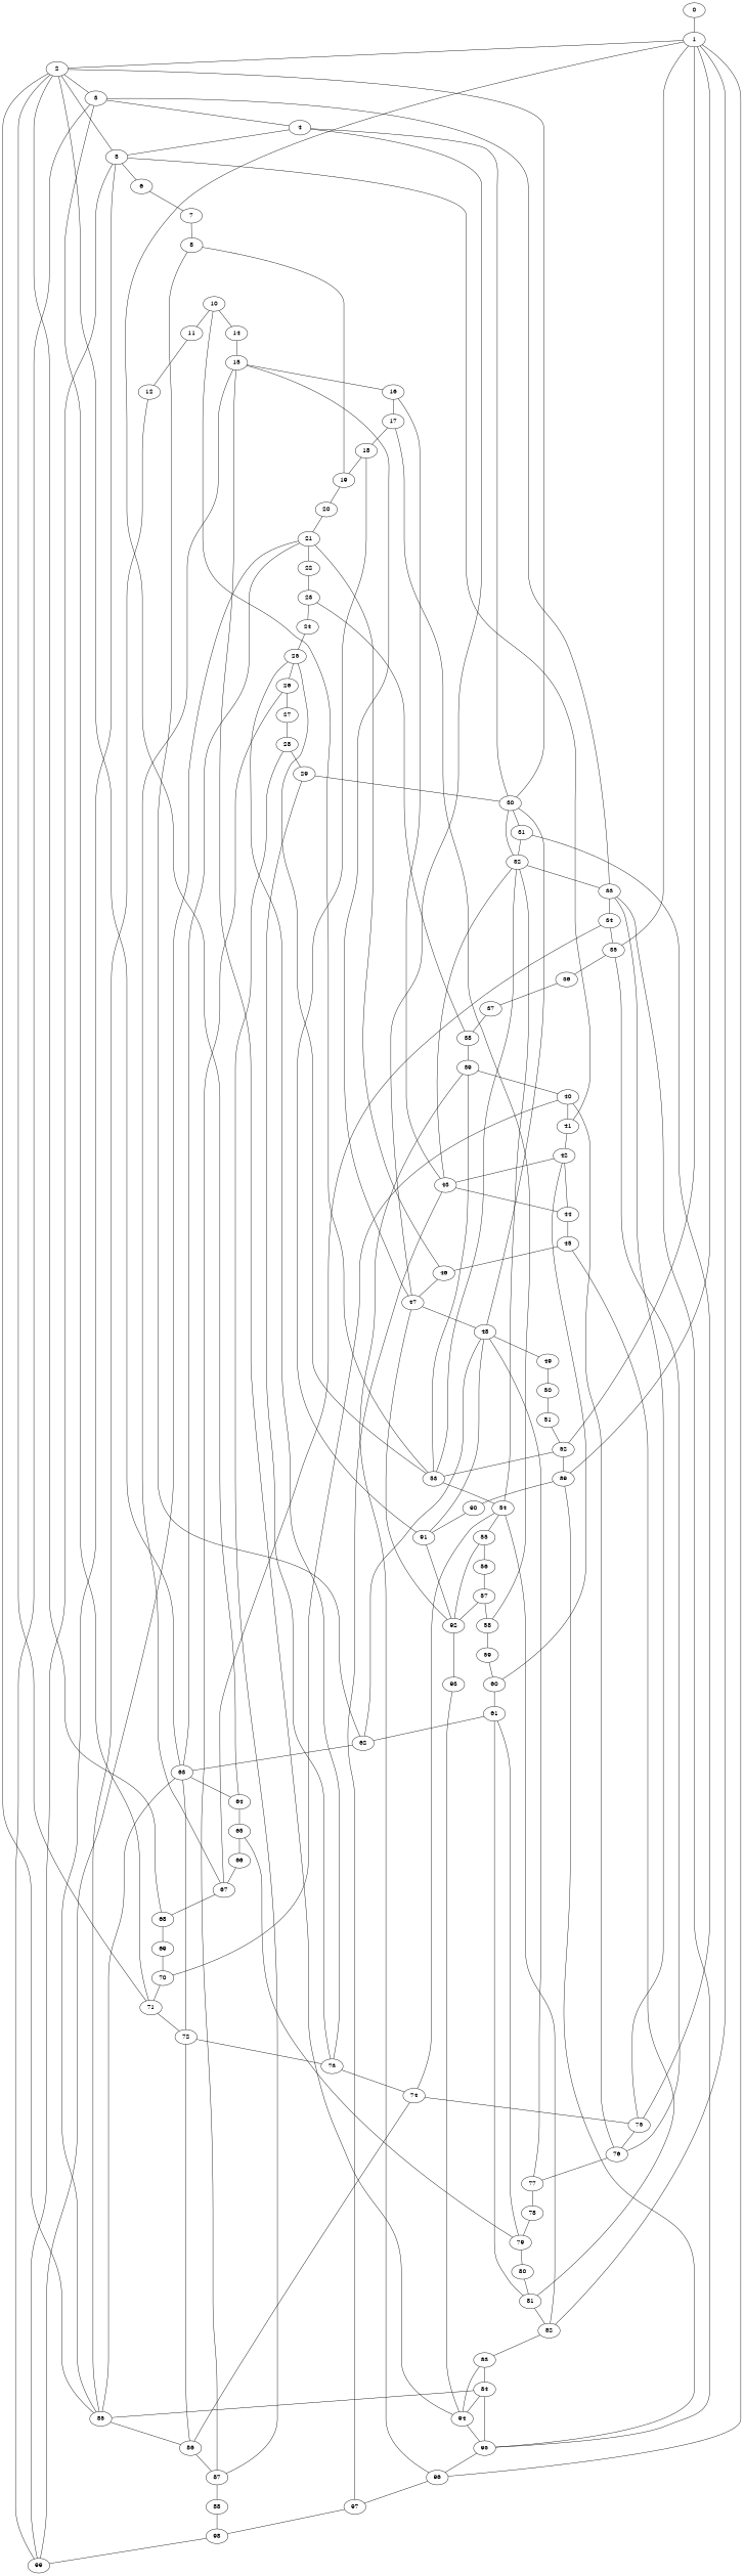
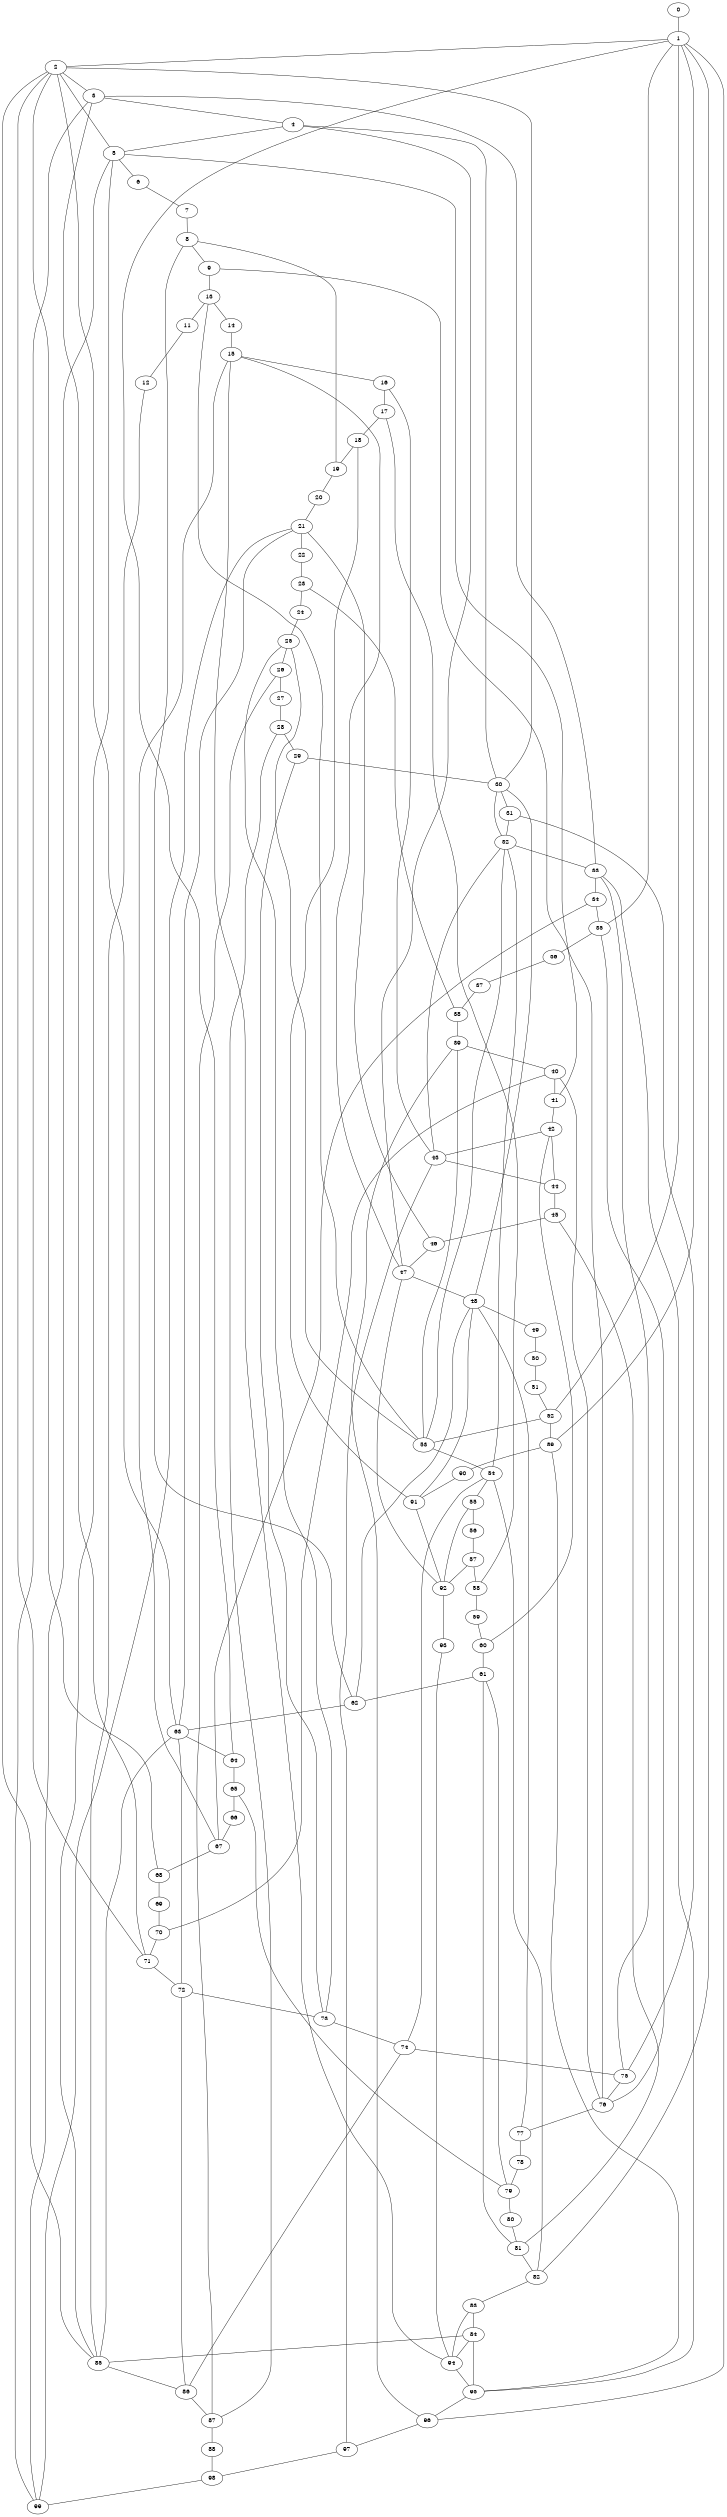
  graph {
    0
    1
    2
    64
    82
    35
    89
    96
    52
    3
    71
    63
    85
    30
    68
    5
    65
    83
    76
    36
    95
    90
    97
    53
    4
    99
    33
    72
    86
    31
    32
    48
    69
    6
    41
    79
    66
    94
    84
    77
    37
    91
    98
    54
    47
    75
    34
    73
    87
    43
    62
    49
    70
    7
    42
    92
    67
    93
    8
    44
    60
+   9
    19
-   10
+   10 [label=13]
    20
    11
    14
    21
    12
    15
    78
    74
    55
    16
    17
    18
    58
    59
    45
    22
    46
    23
    24
    38
    25
    39
    26
    40
    27
    28
    88
    29
    50
    56
    61
    81
    51
    57
    80
    0 -- 1
    1 -- 2
    1 -- 64
    1 -- 82
    1 -- 35
    1 -- 89
    1 -- 96
    1 -- 52
    2 -- 3
    2 -- 71
    2 -- 63
    2 -- 85
    2 -- 30
    2 -- 68
    2 -- 5
    64 -- 65
    82 -- 83
    35 -- 76
    35 -- 36
    89 -- 95
    89 -- 90
    96 -- 97
    52 -- 89
    52 -- 53
    3 -- 71
    3 -- 4
    3 -- 99
    3 -- 33
    71 -- 72
    63 -- 64
    63 -- 85
    63 -- 72
    85 -- 86
    30 -- 31
    30 -- 32
    30 -- 48
    68 -- 69
    5 -- 85
    5 -- 99
    5 -- 6
    5 -- 41
    65 -- 79
    65 -- 66
    83 -- 94
    83 -- 84
    76 -- 77
    36 -- 37
    95 -- 96
    90 -- 91
    97 -- 98
    53 -- 54
    4 -- 30
    4 -- 5
    4 -- 47
    33 -- 95
    33 -- 75
    33 -- 34
    72 -- 86
    72 -- 73
    86 -- 87
    31 -- 32
    31 -- 75
    32 -- 53
    32 -- 33
    32 -- 54
    32 -- 43
    48 -- 77
    48 -- 91
    48 -- 62
    48 -- 49
    69 -- 70
    6 -- 7
    41 -- 42
    79 -- 80
    66 -- 67
    94 -- 95
    84 -- 85
    84 -- 95
    84 -- 94
    77 -- 78
    37 -- 38
    91 -- 92
    98 -- 99
    54 -- 82
    54 -- 74
    54 -- 55
    47 -- 48
    47 -- 92
    75 -- 76
    34 -- 35
    34 -- 67
    73 -- 74
    87 -- 88
    43 -- 97
    43 -- 44
    62 -- 63
    49 -- 50
    70 -- 71
    7 -- 8
    42 -- 43
    42 -- 44
    42 -- 60
    92 -- 93
    67 -- 68
    93 -- 94
    8 -- 62
+   8 -- 9
    8 -- 19
    44 -- 45
    60 -- 61
+   9 -- 76
+   9 -- 10
    19 -- 20
    10 -- 53
    10 -- 11
    10 -- 14
    20 -- 21
    11 -- 12
    14 -- 15
    21 -- 63
    21 -- 99
    21 -- 22
    21 -- 46
    12 -- 85
    15 -- 94
    15 -- 47
    15 -- 67
    15 -- 16
    78 -- 79
    74 -- 86
    74 -- 75
    55 -- 92
    55 -- 56
    16 -- 43
    16 -- 17
    17 -- 18
    17 -- 58
    18 -- 91
    18 -- 19
    58 -- 59
    59 -- 60
    45 -- 46
    45 -- 81
    22 -- 23
    46 -- 47
    23 -- 24
    23 -- 38
    24 -- 25
    38 -- 39
    25 -- 53
    25 -- 73
    25 -- 26
    39 -- 96
    39 -- 53
    39 -- 40
    26 -- 87
    26 -- 27
    40 -- 76
    40 -- 41
    40 -- 70
    27 -- 28
    28 -- 87
    28 -- 29
    88 -- 98
    29 -- 30
    29 -- 73
    50 -- 51
    56 -- 57
    61 -- 79
    61 -- 62
    61 -- 81
    81 -- 82
    51 -- 52
    57 -- 92
    57 -- 58
    80 -- 81
  }
